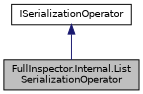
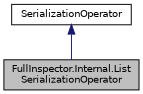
  digraph {
    node [color=black fontname=Helvetica fontsize=10 shape=record style=filled]
    n1 [fillcolor=grey75 fontcolor=black height=0.2 label="FullInspector.Internal.List\lSerializationOperator" width=0.4]
-   n2 [fillcolor=white height=0.2 label=ISerializationOperator width=0.4]
+   n2 [fillcolor=white height=0.2 label=SerializationOperator width=0.4]
    n2 -> n1 [color=midnightblue dir=back fontname=Helvetica fontsize=10 labelfontname=Helvetica labelfontsize=10 style=solid]
  }
